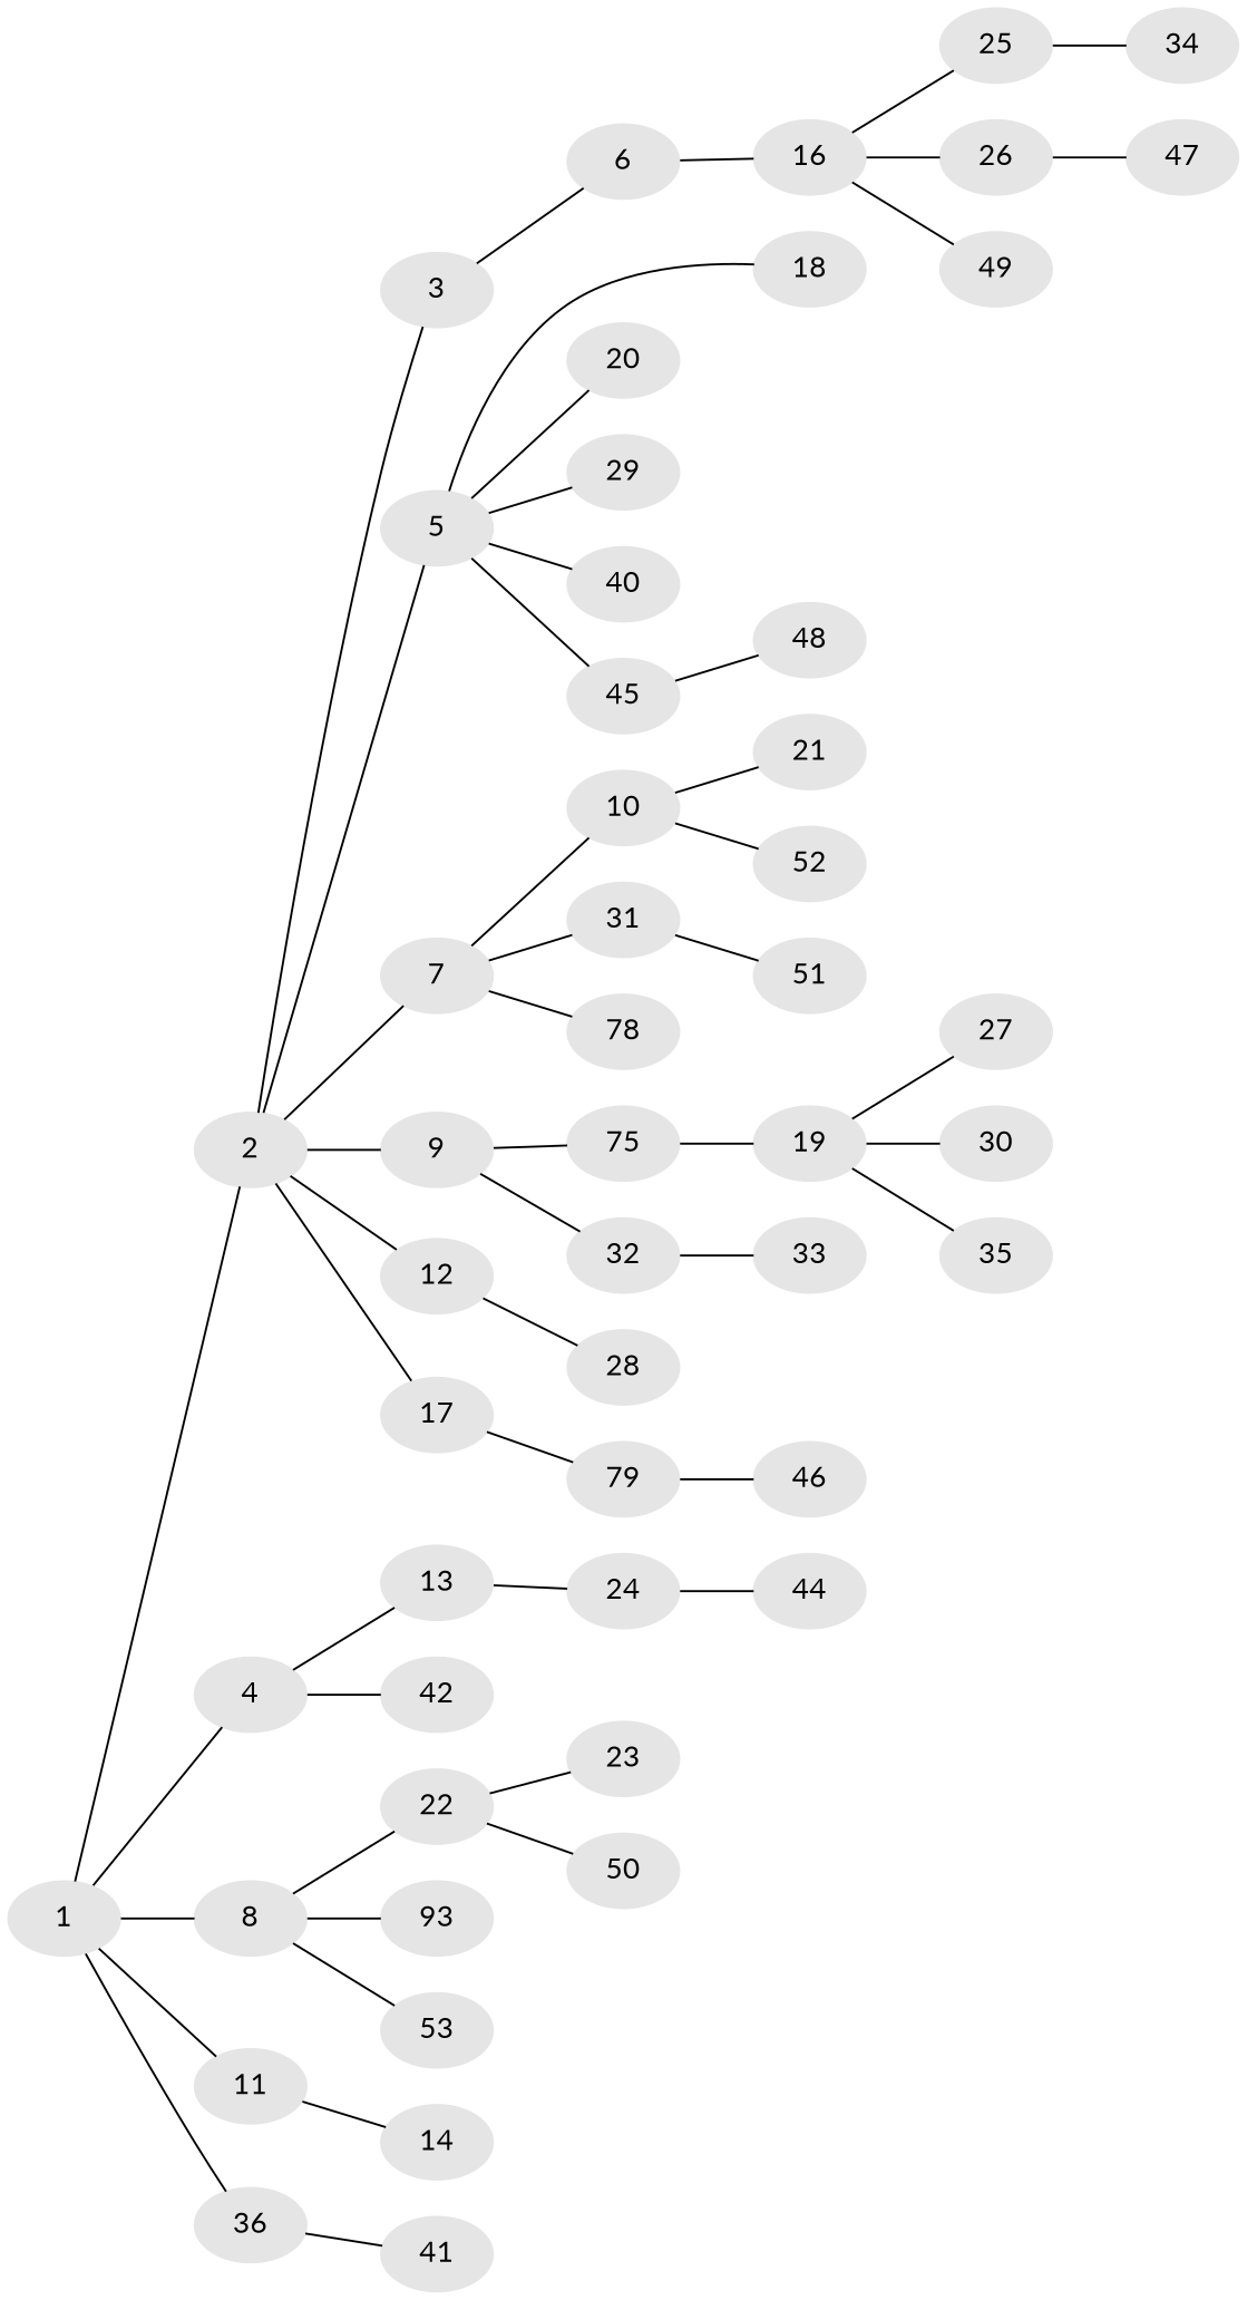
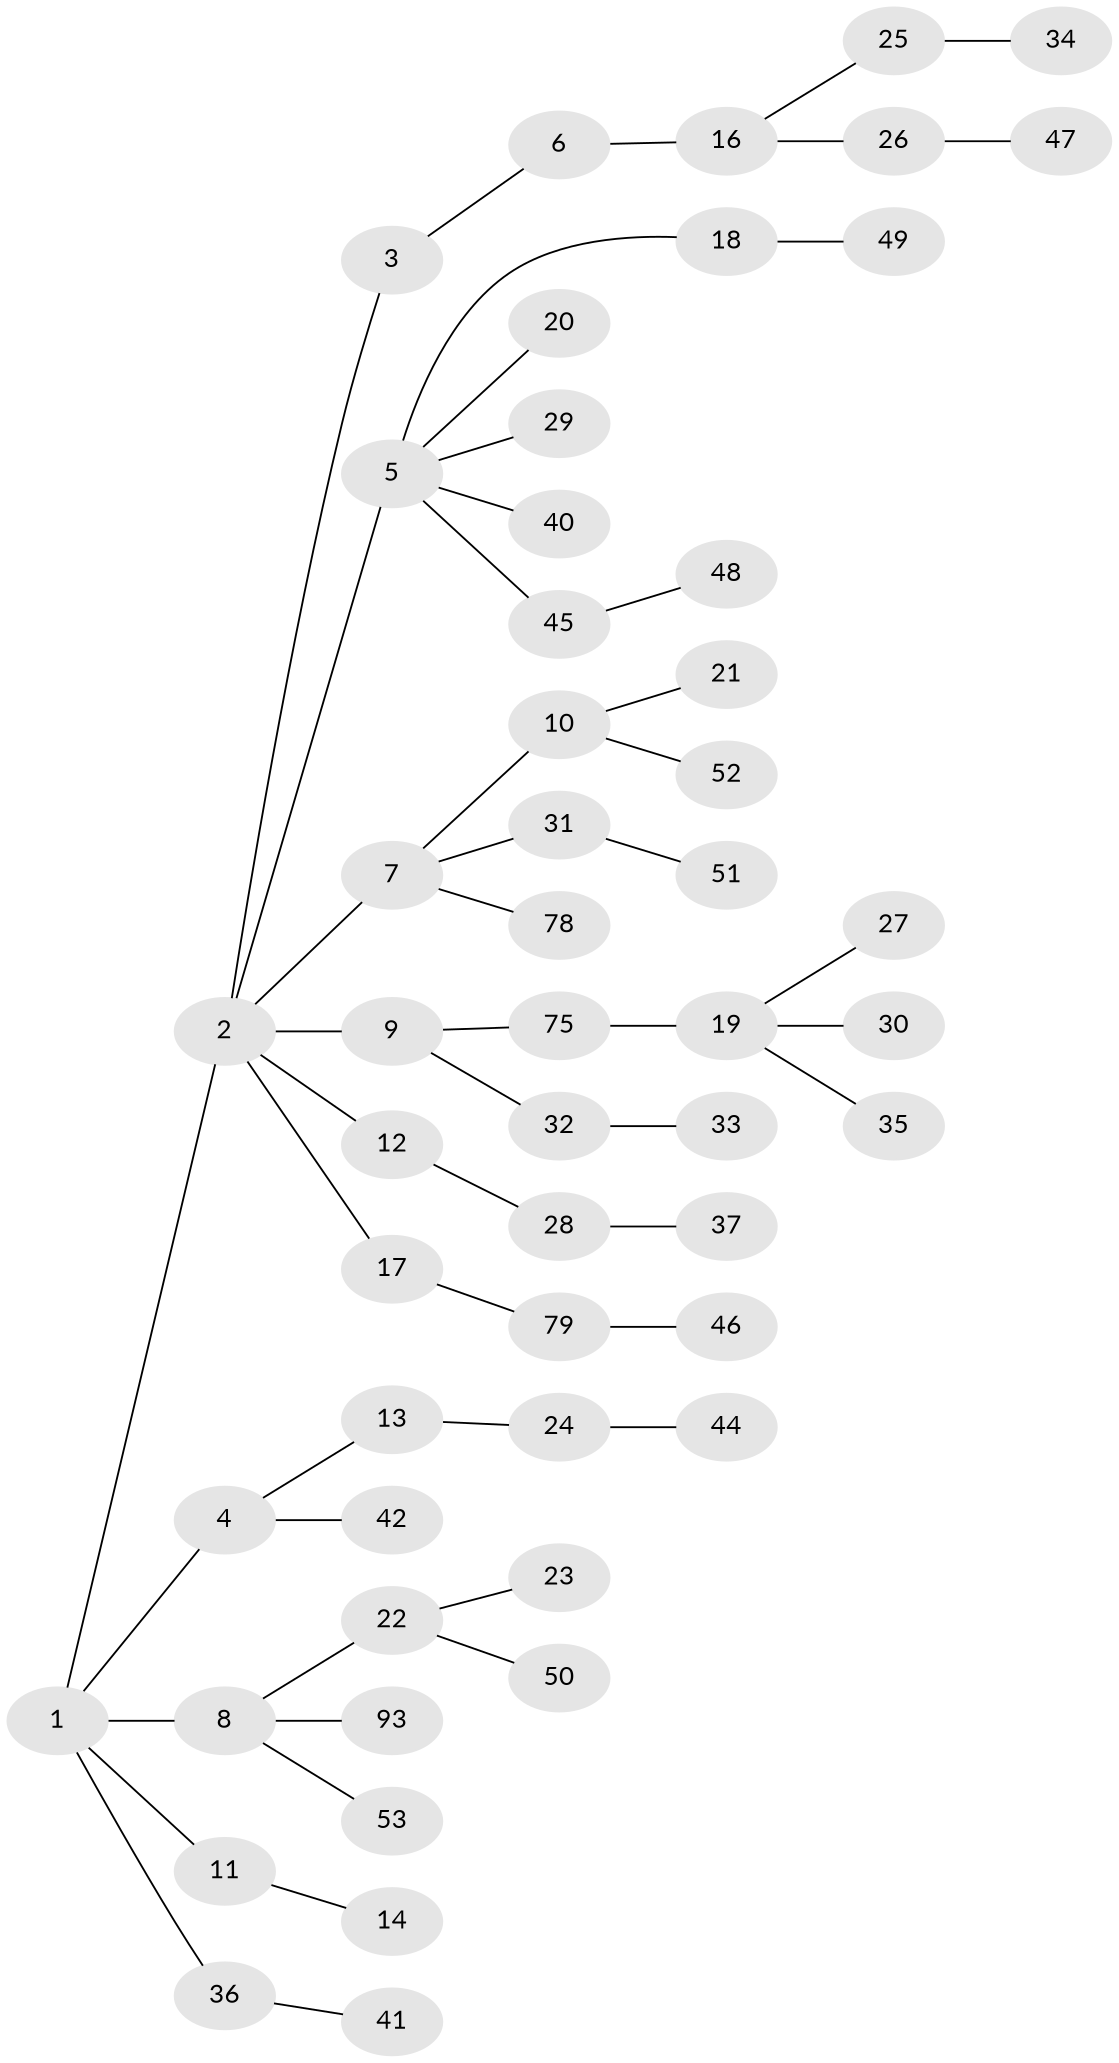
  graph {
    fontname=Lato
    rankdir=LR
    node [color=gray90 fontname=Lato style=filled]
    edge [fontname=Lato]
    1
    2
    4
    8
    11
    36
    3
    5
    7
    9
    12
    17
    13
    42
    22
    n16 [label=93]
    53
    14
    41
    6
    18
    20
    29
    40
    45
    10
    31
    n28 [label=78]
    n29 [label=75]
    32
    28
    n32 [label=79]
    16
    24
    48
    25
    26
    49
    21
    52
    51
    23
    50
    19
    33
+   37
    44
    27
    30
    35
    34
    47
    46
    1 -- 2
    1 -- 4
    1 -- 8
    1 -- 11
    1 -- 36
    2 -- 3
    2 -- 5
    2 -- 7
    2 -- 9
    2 -- 12
    2 -- 17
    4 -- 13
    4 -- 42
    8 -- 22
    8 -- n16
    8 -- 53
    11 -- 14
    36 -- 41
    3 -- 6
    5 -- 18
    5 -- 20
    5 -- 29
    5 -- 40
    5 -- 45
    7 -- 10
    7 -- 31
    7 -- n28
    9 -- n29
    9 -- 32
    12 -- 28
    17 -- n32
    13 -- 24
    22 -- 23
    22 -- 50
    6 -- 16
    45 -- 48
    10 -- 21
    10 -- 52
    31 -- 51
    n29 -- 19
    32 -- 33
+   28 -- 37
    n32 -- 46
    16 -- 25
    16 -- 26
-   16 -- 49
+   18 -- 49
    24 -- 44
    25 -- 34
    26 -- 47
    19 -- 27
    19 -- 30
    19 -- 35
  }
